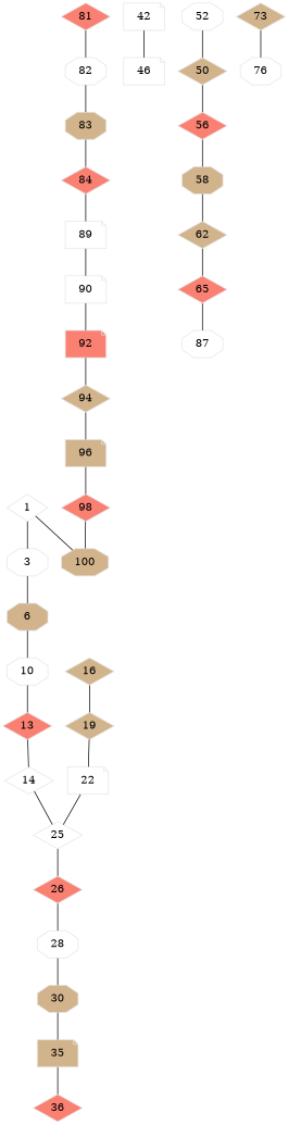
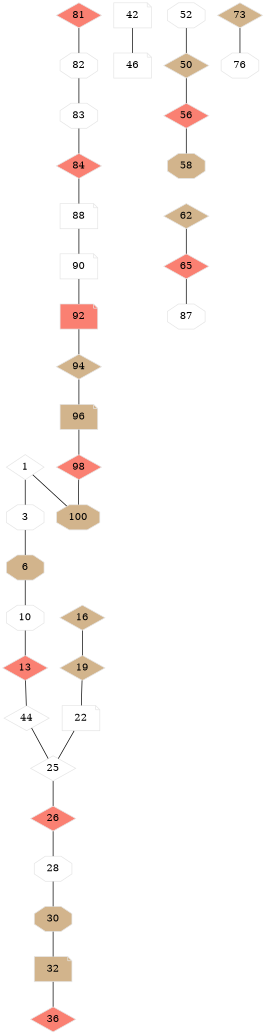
  graph {
    node [color=gray90 fillcolor=white shape=diamond style=filled]
    1 [super="+2"]
    3 [shape=octagon super="+4"]
    100 [fillcolor=tan shape=octagon super="+101"]
    6 [fillcolor=tan shape=octagon super="+7"]
    10 [shape=octagon super="+11"]
    n6 [fillcolor=salmon label=13 super="+13"]
-   14 [super="+15"]
+   14 [super="+15" label=44]
    25
    16 [fillcolor=tan super="+17"]
    19 [fillcolor=tan super="+20"]
    22 [shape=note super="+23"]
    26 [fillcolor=salmon super="+27"]
    28 [shape=octagon super="+29"]
    30 [fillcolor=tan shape=octagon super="+31"]
-   32 [fillcolor=tan shape=note super="+33" label=35]
+   32 [fillcolor=tan shape=note super="+33"]
    36 [fillcolor=salmon super="+37"]
    42 [shape=note super="+43"]
    46 [shape=note super="+47"]
    52 [shape=octagon super="+53"]
    n20 [fillcolor=tan label=50 super="+55"]
    56 [fillcolor=salmon super="+57"]
    58 [fillcolor=tan shape=octagon super="+59"]
    62 [fillcolor=tan super="+63"]
    65 [fillcolor=salmon super="+66"]
    n25 [label=87 shape=octagon super="+68"]
    73 [fillcolor=tan super="+74"]
    76 [shape=octagon super="+77"]
    81 [fillcolor=salmon]
    82 [shape=octagon]
-   83 [fillcolor=tan shape=octagon]
+   83 [shape=octagon]
    84 [fillcolor=salmon super="+85"]
-   88 [shape=note super="+89" label=89]
+   88 [shape=note super="+89"]
    90 [shape=note super="+91"]
    92 [fillcolor=salmon shape=note super="+93"]
    94 [fillcolor=tan super="+95"]
    96 [fillcolor=tan shape=note super="+97"]
    98 [fillcolor=salmon super="+99"]
    1 -- 3
    1 -- 100
    3 -- 6
    6 -- 10
    10 -- n6
    n6 -- 14
    14 -- 25
    25 -- 26
    16 -- 19
    19 -- 22
    22 -- 25
    26 -- 28
    28 -- 30
    30 -- 32
    32 -- 36
    42 -- 46
    52 -- n20
    n20 -- 56
    56 -- 58
-   58 -- 62
    62 -- 65
    65 -- n25
    73 -- 76
    81 -- 82
    82 -- 83
    83 -- 84
    84 -- 88
    88 -- 90
    90 -- 92
    92 -- 94
    94 -- 96
    96 -- 98
    98 -- 100
  }
